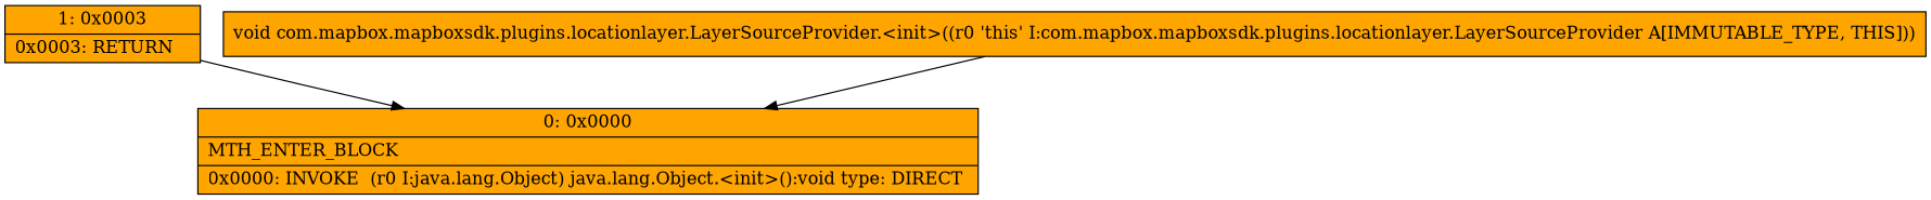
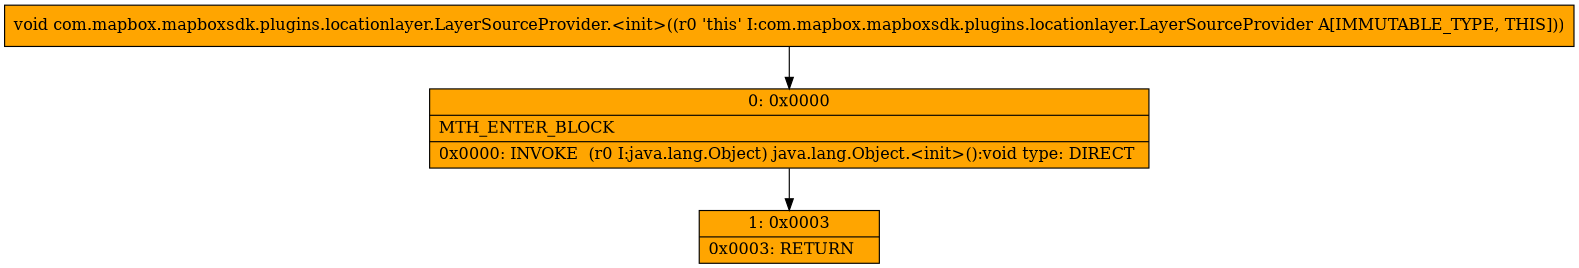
  digraph {
    fontname="DejaVu Serif"
    node [shape=record style=filled fillcolor=orange fontname="DejaVu Serif"]
    edge [fontname="DejaVu Serif"]
    n1 [label="{0\:\ 0x0000|MTH_ENTER_BLOCK\l|0x0000: INVOKE  (r0 I:java.lang.Object) java.lang.Object.\<init\>():void type: DIRECT \l}"]
    n2 [label="{1\:\ 0x0003|0x0003: RETURN   \l}"]
    n3 [label="{void com.mapbox.mapboxsdk.plugins.locationlayer.LayerSourceProvider.\<init\>((r0 'this' I:com.mapbox.mapboxsdk.plugins.locationlayer.LayerSourceProvider A[IMMUTABLE_TYPE, THIS])) }"]
-   n2 -> n1
+   n1 -> n2
    n3 -> n1
  }
